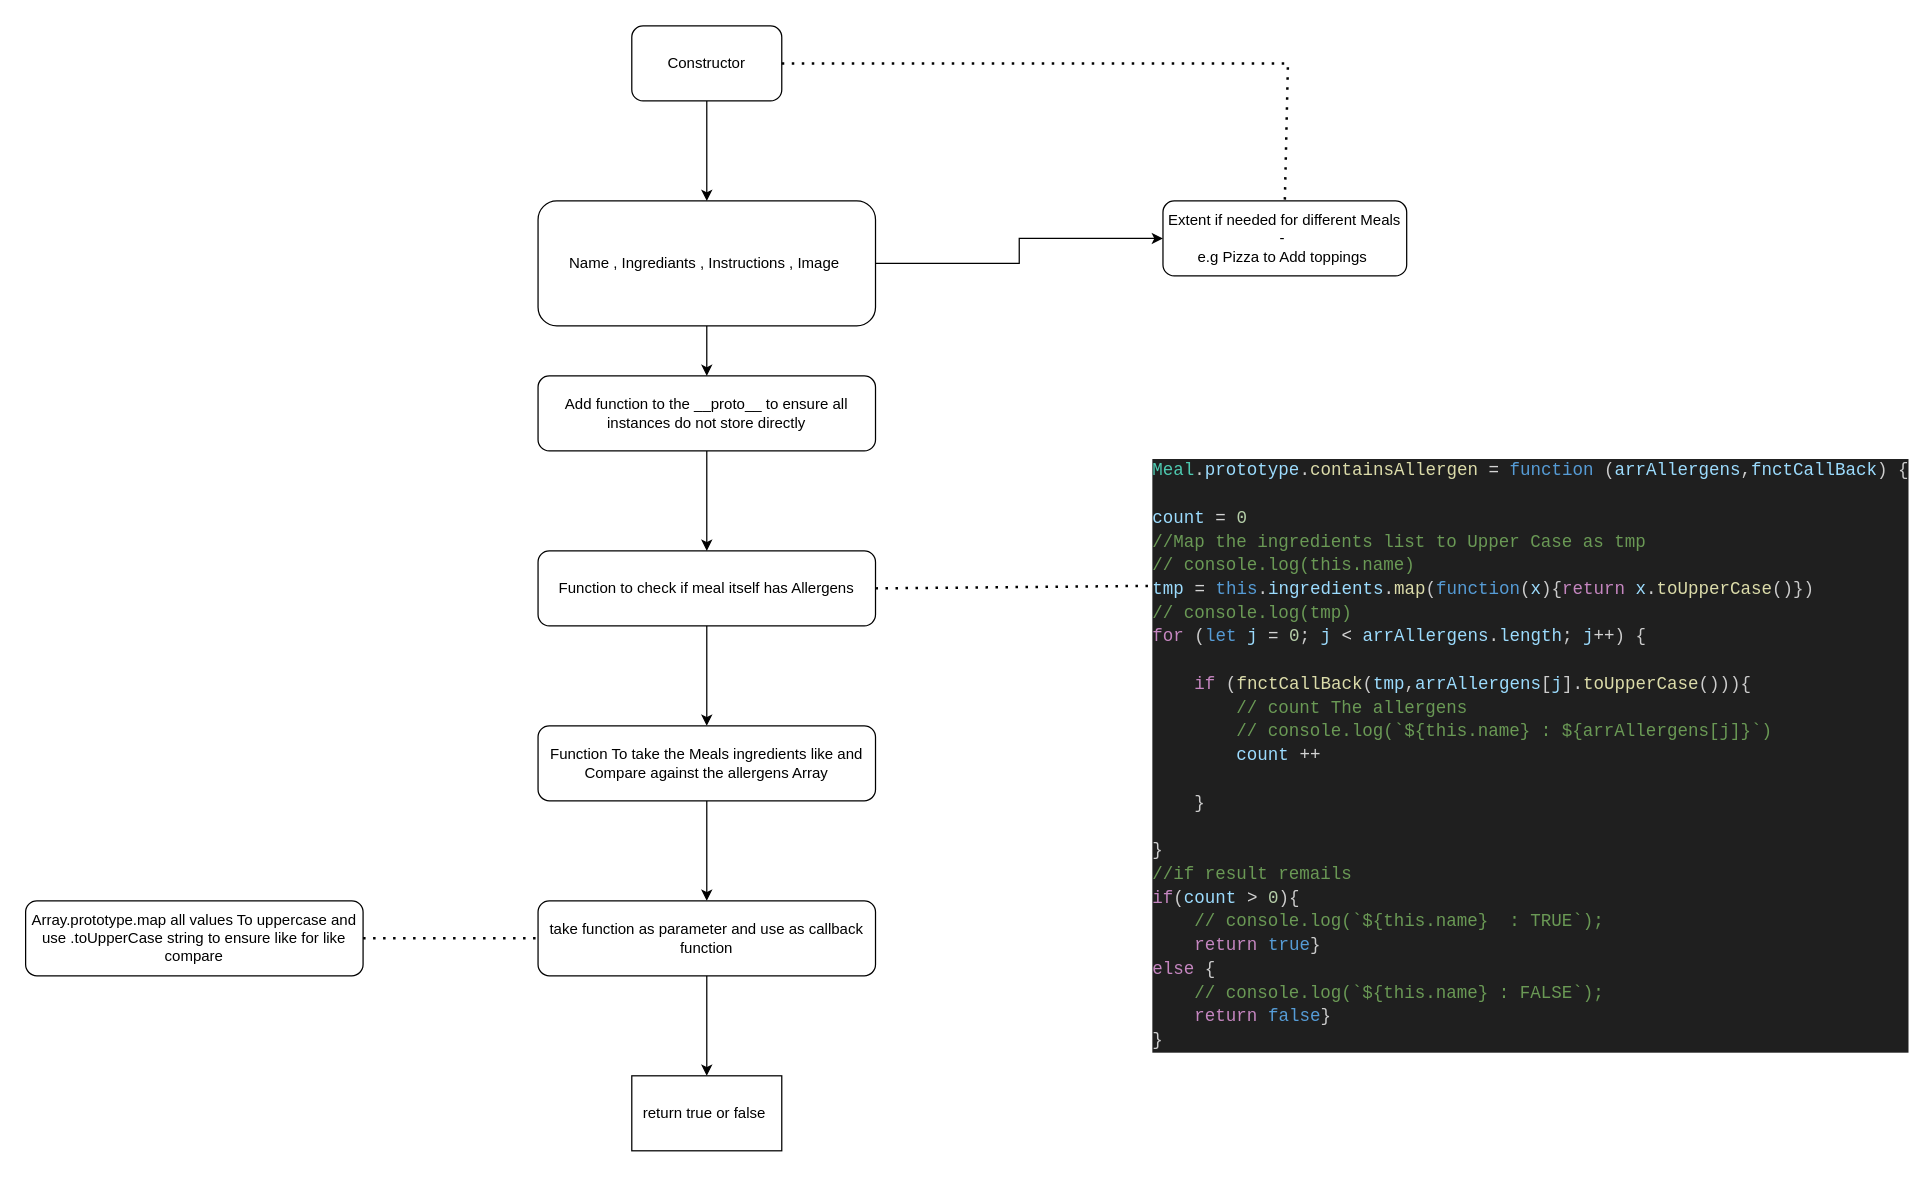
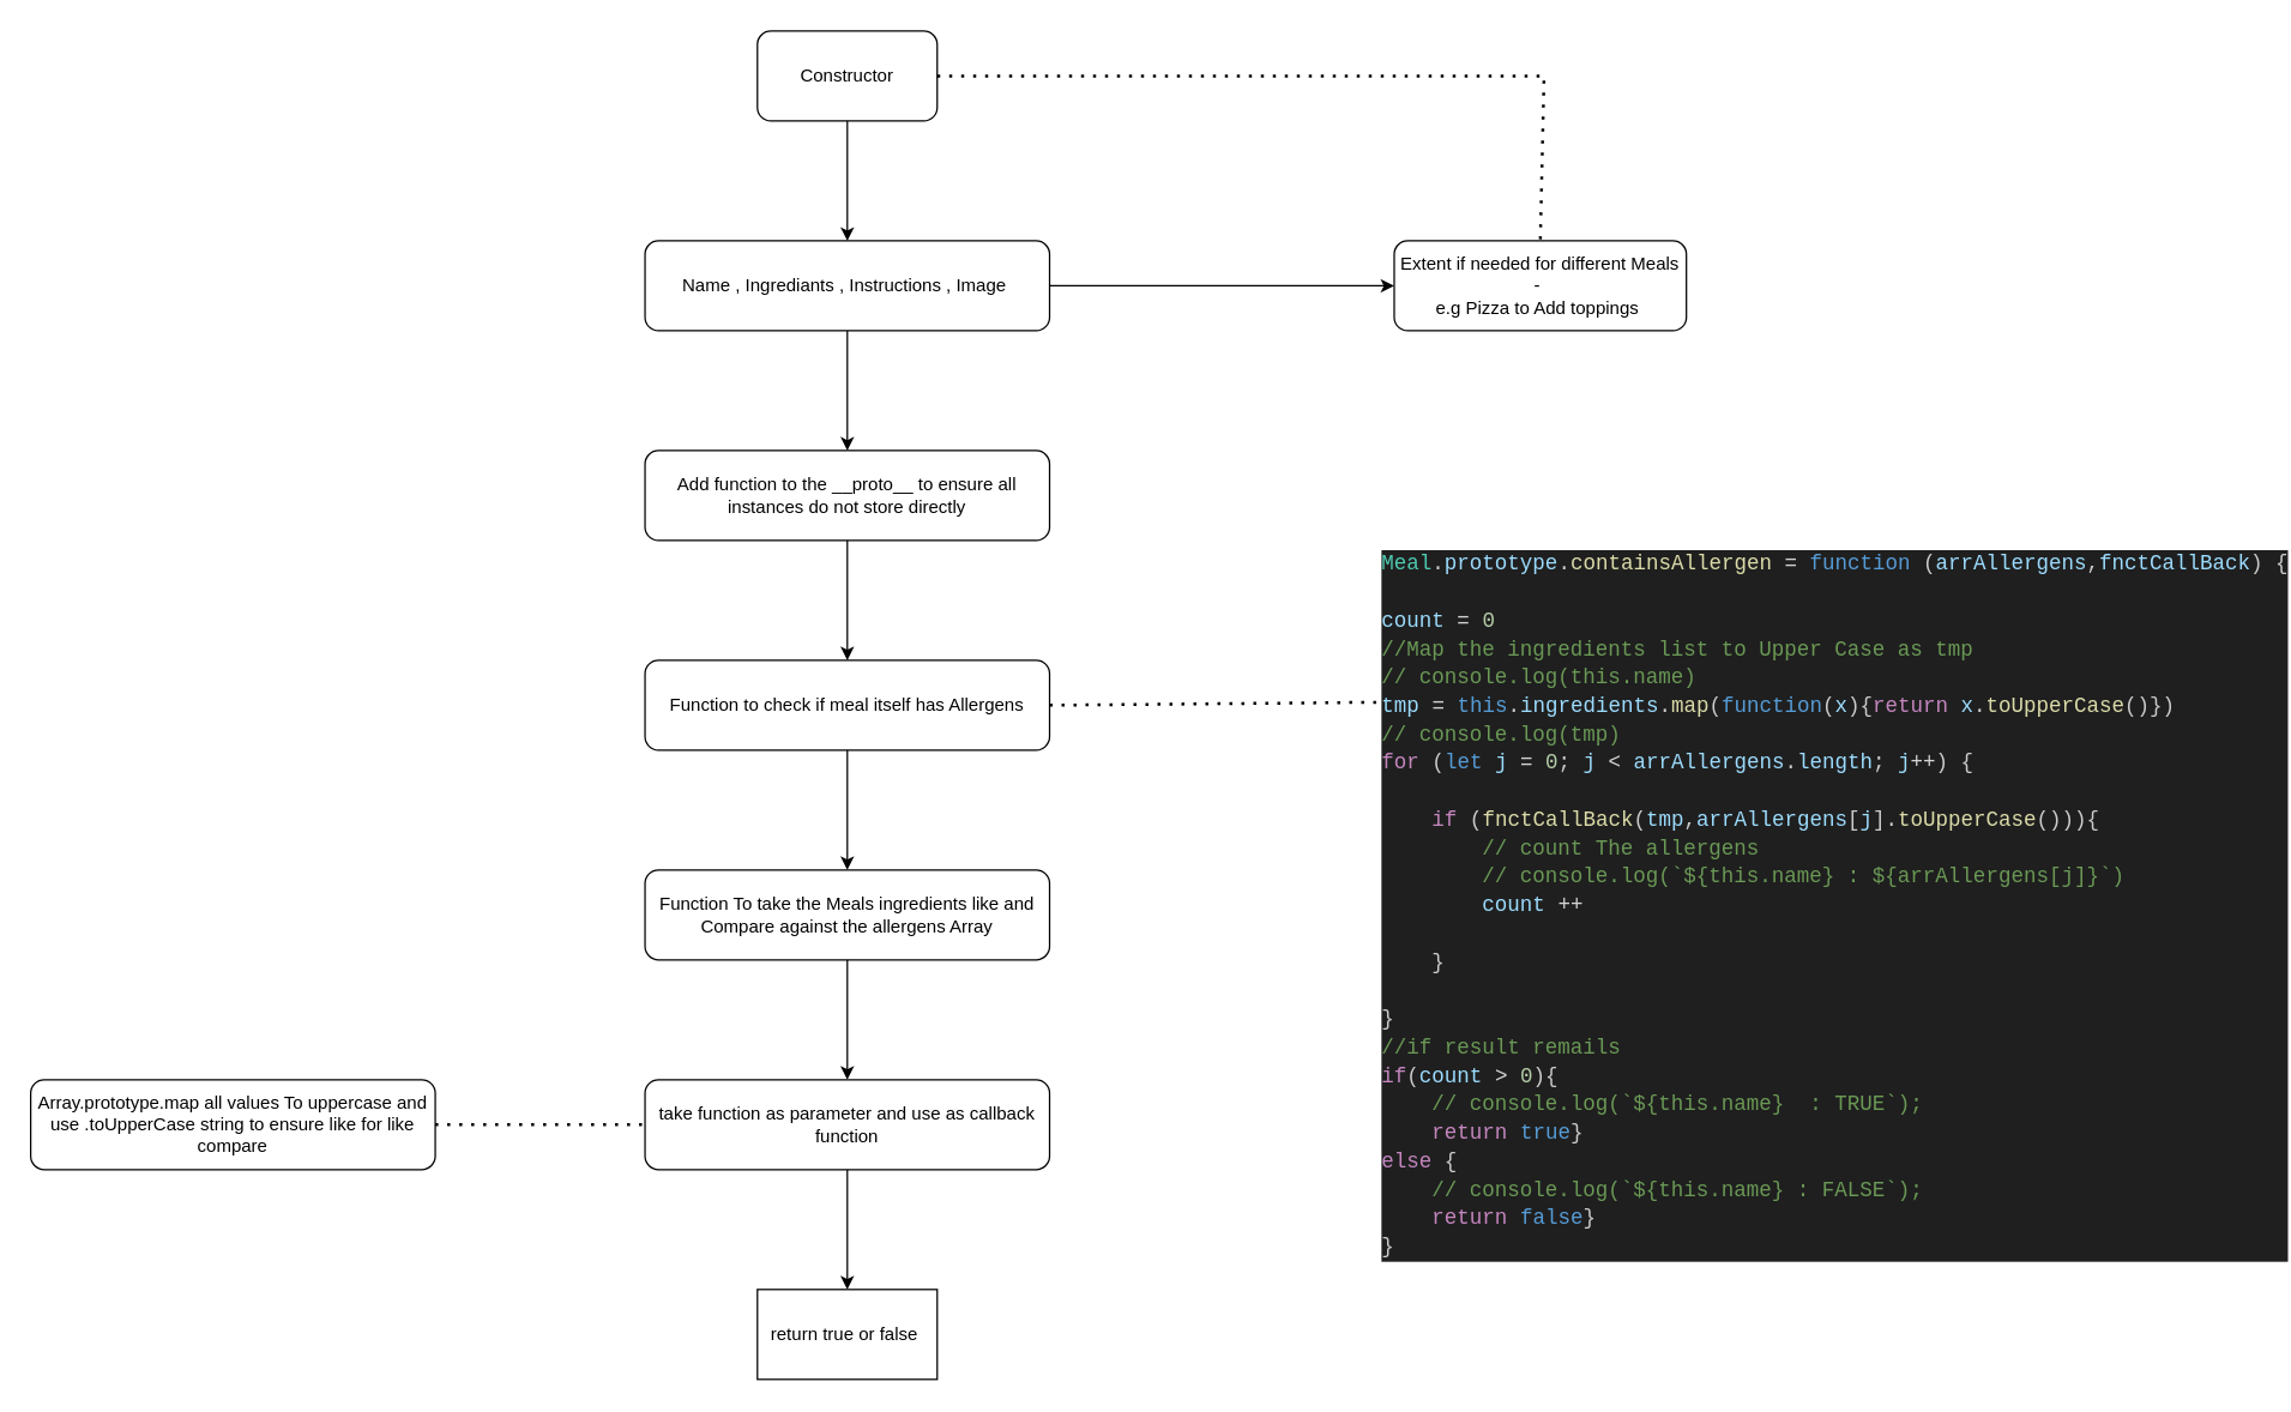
  <mxCell id="0" />
  <mxCell id="1" parent="0" />
  <mxCell id="2" value="" style="edgeStyle=orthogonalEdgeStyle;rounded=0;orthogonalLoop=1;jettySize=auto;html=1;" parent="1" source="3" target="6" edge="1"><mxGeometry relative="1" as="geometry" /></mxCell>
  <mxCell id="3" value="Constructor" style="rounded=1;whiteSpace=wrap;html=1;" parent="1" vertex="1"><mxGeometry x="505" y="20" width="120" height="60" as="geometry" /></mxCell>
  <mxCell id="4" value="" style="edgeStyle=orthogonalEdgeStyle;rounded=0;orthogonalLoop=1;jettySize=auto;html=1;" parent="1" source="6" target="7" edge="1"><mxGeometry relative="1" as="geometry" /></mxCell>
  <mxCell id="5" value="" style="edgeStyle=orthogonalEdgeStyle;rounded=0;orthogonalLoop=1;jettySize=auto;html=1;" parent="1" source="6" target="9" edge="1"><mxGeometry relative="1" as="geometry" /></mxCell>
- <mxCell id="6" value="Name , Ingrediants , Instructions , Image&amp;nbsp;" style="whiteSpace=wrap;html=1;rounded=1;" parent="1" vertex="1"><mxGeometry x="430" y="160" width="270" height="100" as="geometry" /></mxCell>
+ <mxCell id="6" value="Name , Ingrediants , Instructions , Image&amp;nbsp;" style="whiteSpace=wrap;html=1;rounded=1;" parent="1" vertex="1"><mxGeometry x="430" y="160" width="270" height="60" as="geometry" /></mxCell>
  <mxCell id="7" value="Extent if needed for different Meals -&amp;nbsp;&lt;div&gt;e.g Pizza to Add toppings&amp;nbsp;&lt;/div&gt;" style="whiteSpace=wrap;html=1;rounded=1;" parent="1" vertex="1"><mxGeometry x="930" y="160" width="195" height="60" as="geometry" /></mxCell>
  <mxCell id="8" value="" style="edgeStyle=orthogonalEdgeStyle;rounded=0;orthogonalLoop=1;jettySize=auto;html=1;" parent="1" source="9" target="11" edge="1"><mxGeometry relative="1" as="geometry" /></mxCell>
  <mxCell id="9" value="Add function to the __proto__ to ensure all instances do not store directly" style="whiteSpace=wrap;html=1;rounded=1;" parent="1" vertex="1"><mxGeometry x="430" y="300" width="270" height="60" as="geometry" /></mxCell>
  <mxCell id="10" style="edgeStyle=orthogonalEdgeStyle;rounded=0;orthogonalLoop=1;jettySize=auto;html=1;exitX=0.5;exitY=1;exitDx=0;exitDy=0;entryX=0.5;entryY=0;entryDx=0;entryDy=0;" parent="1" source="11" target="15" edge="1"><mxGeometry relative="1" as="geometry" /></mxCell>
  <mxCell id="11" value="Function to check if meal itself has Allergens" style="whiteSpace=wrap;html=1;rounded=1;" parent="1" vertex="1"><mxGeometry x="430" y="440" width="270" height="60" as="geometry" /></mxCell>
  <mxCell id="12" value="" style="endArrow=none;dashed=1;html=1;dashPattern=1 3;strokeWidth=2;rounded=0;entryX=0.002;entryY=0.216;entryDx=0;entryDy=0;exitX=1;exitY=0.5;exitDx=0;exitDy=0;entryPerimeter=0;" parent="1" source="11" target="13" edge="1"><mxGeometry width="50" height="50" relative="1" as="geometry"><mxPoint x="660" y="310" as="sourcePoint" /><mxPoint x="833" y="470" as="targetPoint" /></mxGeometry></mxCell>
  <mxCell id="13" value="&lt;div style=&quot;color: #cccccc;background-color: #1f1f1f;font-family: Consolas, 'Courier New', monospace;font-weight: normal;font-size: 14px;line-height: 19px;white-space: pre;&quot;&gt;&lt;div&gt;&lt;span style=&quot;color: #4ec9b0;&quot;&gt;Meal&lt;/span&gt;&lt;span style=&quot;color: #cccccc;&quot;&gt;.&lt;/span&gt;&lt;span style=&quot;color: #9cdcfe;&quot;&gt;prototype&lt;/span&gt;&lt;span style=&quot;color: #cccccc;&quot;&gt;.&lt;/span&gt;&lt;span style=&quot;color: #dcdcaa;&quot;&gt;containsAllergen&lt;/span&gt;&lt;span style=&quot;color: #cccccc;&quot;&gt; &lt;/span&gt;&lt;span style=&quot;color: #d4d4d4;&quot;&gt;=&lt;/span&gt;&lt;span style=&quot;color: #cccccc;&quot;&gt; &lt;/span&gt;&lt;span style=&quot;color: #569cd6;&quot;&gt;function&lt;/span&gt;&lt;span style=&quot;color: #cccccc;&quot;&gt; (&lt;/span&gt;&lt;span style=&quot;color: #9cdcfe;&quot;&gt;arrAllergens&lt;/span&gt;&lt;span style=&quot;color: #cccccc;&quot;&gt;,&lt;/span&gt;&lt;span style=&quot;color: #9cdcfe;&quot;&gt;fnctCallBack&lt;/span&gt;&lt;span style=&quot;color: #cccccc;&quot;&gt;) {&lt;/span&gt;&lt;/div&gt;&lt;br&gt;&lt;div&gt;&lt;span style=&quot;color: #9cdcfe;&quot;&gt;count&lt;/span&gt;&lt;span style=&quot;color: #cccccc;&quot;&gt; &lt;/span&gt;&lt;span style=&quot;color: #d4d4d4;&quot;&gt;=&lt;/span&gt;&lt;span style=&quot;color: #cccccc;&quot;&gt; &lt;/span&gt;&lt;span style=&quot;color: #b5cea8;&quot;&gt;0&lt;/span&gt;&lt;/div&gt;&lt;div&gt;&lt;span style=&quot;color: #6a9955;&quot;&gt;//Map the ingredients list to Upper Case as tmp&lt;/span&gt;&lt;/div&gt;&lt;div&gt;&lt;span style=&quot;color: #6a9955;&quot;&gt;// console.log(this.name)&lt;/span&gt;&lt;/div&gt;&lt;div&gt;&lt;span style=&quot;color: #9cdcfe;&quot;&gt;tmp&lt;/span&gt;&lt;span style=&quot;color: #cccccc;&quot;&gt; &lt;/span&gt;&lt;span style=&quot;color: #d4d4d4;&quot;&gt;=&lt;/span&gt;&lt;span style=&quot;color: #cccccc;&quot;&gt; &lt;/span&gt;&lt;span style=&quot;color: #569cd6;&quot;&gt;this&lt;/span&gt;&lt;span style=&quot;color: #cccccc;&quot;&gt;.&lt;/span&gt;&lt;span style=&quot;color: #9cdcfe;&quot;&gt;ingredients&lt;/span&gt;&lt;span style=&quot;color: #cccccc;&quot;&gt;.&lt;/span&gt;&lt;span style=&quot;color: #dcdcaa;&quot;&gt;map&lt;/span&gt;&lt;span style=&quot;color: #cccccc;&quot;&gt;(&lt;/span&gt;&lt;span style=&quot;color: #569cd6;&quot;&gt;function&lt;/span&gt;&lt;span style=&quot;color: #cccccc;&quot;&gt;(&lt;/span&gt;&lt;span style=&quot;color: #9cdcfe;&quot;&gt;x&lt;/span&gt;&lt;span style=&quot;color: #cccccc;&quot;&gt;){&lt;/span&gt;&lt;span style=&quot;color: #c586c0;&quot;&gt;return&lt;/span&gt;&lt;span style=&quot;color: #cccccc;&quot;&gt; &lt;/span&gt;&lt;span style=&quot;color: #9cdcfe;&quot;&gt;x&lt;/span&gt;&lt;span style=&quot;color: #cccccc;&quot;&gt;.&lt;/span&gt;&lt;span style=&quot;color: #dcdcaa;&quot;&gt;toUpperCase&lt;/span&gt;&lt;span style=&quot;color: #cccccc;&quot;&gt;()})&lt;/span&gt;&lt;/div&gt;&lt;div&gt;&lt;span style=&quot;color: #6a9955;&quot;&gt;// console.log(tmp)&lt;/span&gt;&lt;/div&gt;&lt;div&gt;&lt;span style=&quot;color: #c586c0;&quot;&gt;for&lt;/span&gt;&lt;span style=&quot;color: #cccccc;&quot;&gt; (&lt;/span&gt;&lt;span style=&quot;color: #569cd6;&quot;&gt;let&lt;/span&gt;&lt;span style=&quot;color: #cccccc;&quot;&gt; &lt;/span&gt;&lt;span style=&quot;color: #9cdcfe;&quot;&gt;j&lt;/span&gt;&lt;span style=&quot;color: #cccccc;&quot;&gt; &lt;/span&gt;&lt;span style=&quot;color: #d4d4d4;&quot;&gt;=&lt;/span&gt;&lt;span style=&quot;color: #cccccc;&quot;&gt; &lt;/span&gt;&lt;span style=&quot;color: #b5cea8;&quot;&gt;0&lt;/span&gt;&lt;span style=&quot;color: #cccccc;&quot;&gt;; &lt;/span&gt;&lt;span style=&quot;color: #9cdcfe;&quot;&gt;j&lt;/span&gt;&lt;span style=&quot;color: #cccccc;&quot;&gt; &lt;/span&gt;&lt;span style=&quot;color: #d4d4d4;&quot;&gt;&amp;lt;&lt;/span&gt;&lt;span style=&quot;color: #cccccc;&quot;&gt; &lt;/span&gt;&lt;span style=&quot;color: #9cdcfe;&quot;&gt;arrAllergens&lt;/span&gt;&lt;span style=&quot;color: #cccccc;&quot;&gt;.&lt;/span&gt;&lt;span style=&quot;color: #9cdcfe;&quot;&gt;length&lt;/span&gt;&lt;span style=&quot;color: #cccccc;&quot;&gt;; &lt;/span&gt;&lt;span style=&quot;color: #9cdcfe;&quot;&gt;j&lt;/span&gt;&lt;span style=&quot;color: #d4d4d4;&quot;&gt;++&lt;/span&gt;&lt;span style=&quot;color: #cccccc;&quot;&gt;) {&lt;/span&gt;&lt;/div&gt;&lt;div&gt;&lt;span style=&quot;color: #cccccc;&quot;&gt;&amp;nbsp; &amp;nbsp; &lt;/span&gt;&lt;/div&gt;&lt;div&gt;&lt;span style=&quot;color: #cccccc;&quot;&gt;&amp;nbsp; &amp;nbsp; &lt;/span&gt;&lt;span style=&quot;color: #c586c0;&quot;&gt;if&lt;/span&gt;&lt;span style=&quot;color: #cccccc;&quot;&gt; (&lt;/span&gt;&lt;span style=&quot;color: #dcdcaa;&quot;&gt;fnctCallBack&lt;/span&gt;&lt;span style=&quot;color: #cccccc;&quot;&gt;(&lt;/span&gt;&lt;span style=&quot;color: #9cdcfe;&quot;&gt;tmp&lt;/span&gt;&lt;span style=&quot;color: #cccccc;&quot;&gt;,&lt;/span&gt;&lt;span style=&quot;color: #9cdcfe;&quot;&gt;arrAllergens&lt;/span&gt;&lt;span style=&quot;color: #cccccc;&quot;&gt;[&lt;/span&gt;&lt;span style=&quot;color: #9cdcfe;&quot;&gt;j&lt;/span&gt;&lt;span style=&quot;color: #cccccc;&quot;&gt;].&lt;/span&gt;&lt;span style=&quot;color: #dcdcaa;&quot;&gt;toUpperCase&lt;/span&gt;&lt;span style=&quot;color: #cccccc;&quot;&gt;())){&lt;/span&gt;&lt;/div&gt;&lt;div&gt;&lt;span style=&quot;color: #cccccc;&quot;&gt;&amp;nbsp; &amp;nbsp; &amp;nbsp; &amp;nbsp; &lt;/span&gt;&lt;span style=&quot;color: #6a9955;&quot;&gt;// count The allergens&lt;/span&gt;&lt;/div&gt;&lt;div&gt;&lt;span style=&quot;color: #cccccc;&quot;&gt;&amp;nbsp; &amp;nbsp; &amp;nbsp; &amp;nbsp; &lt;/span&gt;&lt;span style=&quot;color: #6a9955;&quot;&gt;// console.log(`${this.name} : ${arrAllergens[j]}`)&lt;/span&gt;&lt;/div&gt;&lt;div&gt;&lt;span style=&quot;color: #cccccc;&quot;&gt;&amp;nbsp; &amp;nbsp; &amp;nbsp; &amp;nbsp; &lt;/span&gt;&lt;span style=&quot;color: #9cdcfe;&quot;&gt;count&lt;/span&gt;&lt;span style=&quot;color: #cccccc;&quot;&gt; &lt;/span&gt;&lt;span style=&quot;color: #d4d4d4;&quot;&gt;++&lt;/span&gt;&lt;/div&gt;&lt;div&gt;&lt;span style=&quot;color: #cccccc;&quot;&gt;&amp;nbsp; &amp;nbsp; &amp;nbsp; &amp;nbsp; &lt;/span&gt;&lt;/div&gt;&lt;div&gt;&lt;span style=&quot;color: #cccccc;&quot;&gt;&amp;nbsp; &amp;nbsp; }&lt;/span&gt;&lt;/div&gt;&lt;br&gt;&lt;div&gt;&lt;span style=&quot;color: #cccccc;&quot;&gt;}&lt;/span&gt;&lt;/div&gt;&lt;div&gt;&lt;span style=&quot;color: #6a9955;&quot;&gt;//if result remails &lt;/span&gt;&lt;/div&gt;&lt;div&gt;&lt;span style=&quot;color: #c586c0;&quot;&gt;if&lt;/span&gt;&lt;span style=&quot;color: #cccccc;&quot;&gt;(&lt;/span&gt;&lt;span style=&quot;color: #9cdcfe;&quot;&gt;count&lt;/span&gt;&lt;span style=&quot;color: #cccccc;&quot;&gt; &lt;/span&gt;&lt;span style=&quot;color: #d4d4d4;&quot;&gt;&amp;gt;&lt;/span&gt;&lt;span style=&quot;color: #cccccc;&quot;&gt; &lt;/span&gt;&lt;span style=&quot;color: #b5cea8;&quot;&gt;0&lt;/span&gt;&lt;span style=&quot;color: #cccccc;&quot;&gt;){ &lt;/span&gt;&lt;/div&gt;&lt;div&gt;&lt;span style=&quot;color: #cccccc;&quot;&gt;&amp;nbsp; &amp;nbsp; &lt;/span&gt;&lt;span style=&quot;color: #6a9955;&quot;&gt;// console.log(`${this.name} &amp;nbsp;: TRUE`);&lt;/span&gt;&lt;/div&gt;&lt;div&gt;&lt;span style=&quot;color: #cccccc;&quot;&gt;&amp;nbsp; &amp;nbsp; &lt;/span&gt;&lt;span style=&quot;color: #c586c0;&quot;&gt;return&lt;/span&gt;&lt;span style=&quot;color: #cccccc;&quot;&gt; &lt;/span&gt;&lt;span style=&quot;color: #569cd6;&quot;&gt;true&lt;/span&gt;&lt;span style=&quot;color: #cccccc;&quot;&gt;} &lt;/span&gt;&lt;/div&gt;&lt;div&gt;&lt;span style=&quot;color: #c586c0;&quot;&gt;else&lt;/span&gt;&lt;span style=&quot;color: #cccccc;&quot;&gt; {&lt;/span&gt;&lt;/div&gt;&lt;div&gt;&lt;span style=&quot;color: #cccccc;&quot;&gt;&amp;nbsp; &amp;nbsp; &lt;/span&gt;&lt;span style=&quot;color: #6a9955;&quot;&gt;// console.log(`${this.name} : FALSE`);&lt;/span&gt;&lt;/div&gt;&lt;div&gt;&lt;span style=&quot;color: #cccccc;&quot;&gt;&amp;nbsp; &amp;nbsp; &lt;/span&gt;&lt;span style=&quot;color: #c586c0;&quot;&gt;return&lt;/span&gt;&lt;span style=&quot;color: #cccccc;&quot;&gt; &lt;/span&gt;&lt;span style=&quot;color: #569cd6;&quot;&gt;false&lt;/span&gt;&lt;span style=&quot;color: #cccccc;&quot;&gt;}&lt;/span&gt;&lt;/div&gt;&lt;div&gt;&lt;span style=&quot;color: #cccccc;&quot;&gt;}&lt;/span&gt;&lt;/div&gt;&lt;/div&gt;" style="text;whiteSpace=wrap;html=1;" parent="1" vertex="1"><mxGeometry x="920" y="360" width="560" height="500" as="geometry" /></mxCell>
  <mxCell id="14" value="" style="edgeStyle=orthogonalEdgeStyle;rounded=0;orthogonalLoop=1;jettySize=auto;html=1;" parent="1" source="15" target="18" edge="1"><mxGeometry relative="1" as="geometry" /></mxCell>
  <mxCell id="15" value="Function To take the Meals ingredients like and Compare against the allergens Array" style="rounded=1;whiteSpace=wrap;html=1;" parent="1" vertex="1"><mxGeometry x="430" y="580" width="270" height="60" as="geometry" /></mxCell>
  <mxCell id="16" value="Array.prototype.map all values To uppercase and use .toUpperCase string to ensure like for like compare" style="whiteSpace=wrap;html=1;rounded=1;" parent="1" vertex="1"><mxGeometry x="20" y="720" width="270" height="60" as="geometry" /></mxCell>
  <mxCell id="17" value="" style="edgeStyle=orthogonalEdgeStyle;rounded=0;orthogonalLoop=1;jettySize=auto;html=1;" parent="1" source="18" target="20" edge="1"><mxGeometry relative="1" as="geometry" /></mxCell>
  <mxCell id="18" value="take function as parameter and use as callback function" style="rounded=1;whiteSpace=wrap;html=1;" parent="1" vertex="1"><mxGeometry x="430" y="720" width="270" height="60" as="geometry" /></mxCell>
  <mxCell id="19" value="" style="endArrow=none;dashed=1;html=1;dashPattern=1 3;strokeWidth=2;rounded=0;entryX=0;entryY=0.5;entryDx=0;entryDy=0;exitX=1;exitY=0.5;exitDx=0;exitDy=0;" parent="1" source="16" target="18" edge="1"><mxGeometry width="50" height="50" relative="1" as="geometry"><mxPoint x="710" y="480" as="sourcePoint" /><mxPoint x="931" y="478" as="targetPoint" /></mxGeometry></mxCell>
  <mxCell id="20" value="return true or false&amp;nbsp;" style="whiteSpace=wrap;html=1;rounded=0;" parent="1" vertex="1"><mxGeometry x="505" y="860" width="120" height="60" as="geometry" /></mxCell>
  <mxCell id="21" value="" style="endArrow=none;dashed=1;html=1;dashPattern=1 3;strokeWidth=2;rounded=0;exitX=1;exitY=0.5;exitDx=0;exitDy=0;entryX=0.5;entryY=0;entryDx=0;entryDy=0;" edge="1" parent="1" source="3" target="7"><mxGeometry width="50" height="50" relative="1" as="geometry"><mxPoint x="684" y="70" as="sourcePoint" /><mxPoint x="734" y="20" as="targetPoint" /><Array as="points"><mxPoint x="1030" y="50" /></Array></mxGeometry></mxCell>
